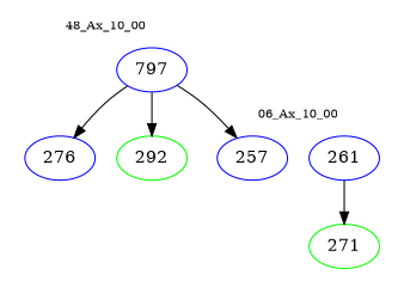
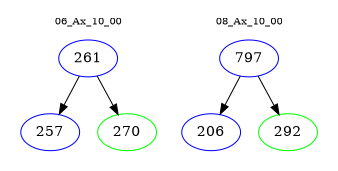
  digraph {
    node [color=blue]
    edge [color=black]
    n1 [label=261]
    n2 [label=257]
-   n3 [color=green label=271]
+   n3 [color=green label=270]
    n4 [label=797]
-   n5 [label=276]
+   n5 [label=206]
    n6 [color=green label=292]
    subgraph cluster_1 {
      color=white
      fontsize=10
      label="06_Ax_10_00"
      n1
      n2
      n3
    }
    subgraph cluster_2 {
      color=white
      fontsize=10
-     label="48_Ax_10_00"
+     label="08_Ax_10_00"
      n4
      n5
      n6
    }
-   n4 -> n2
+   n1 -> n2
    n1 -> n3
    n4 -> n5
    n4 -> n6
  }
